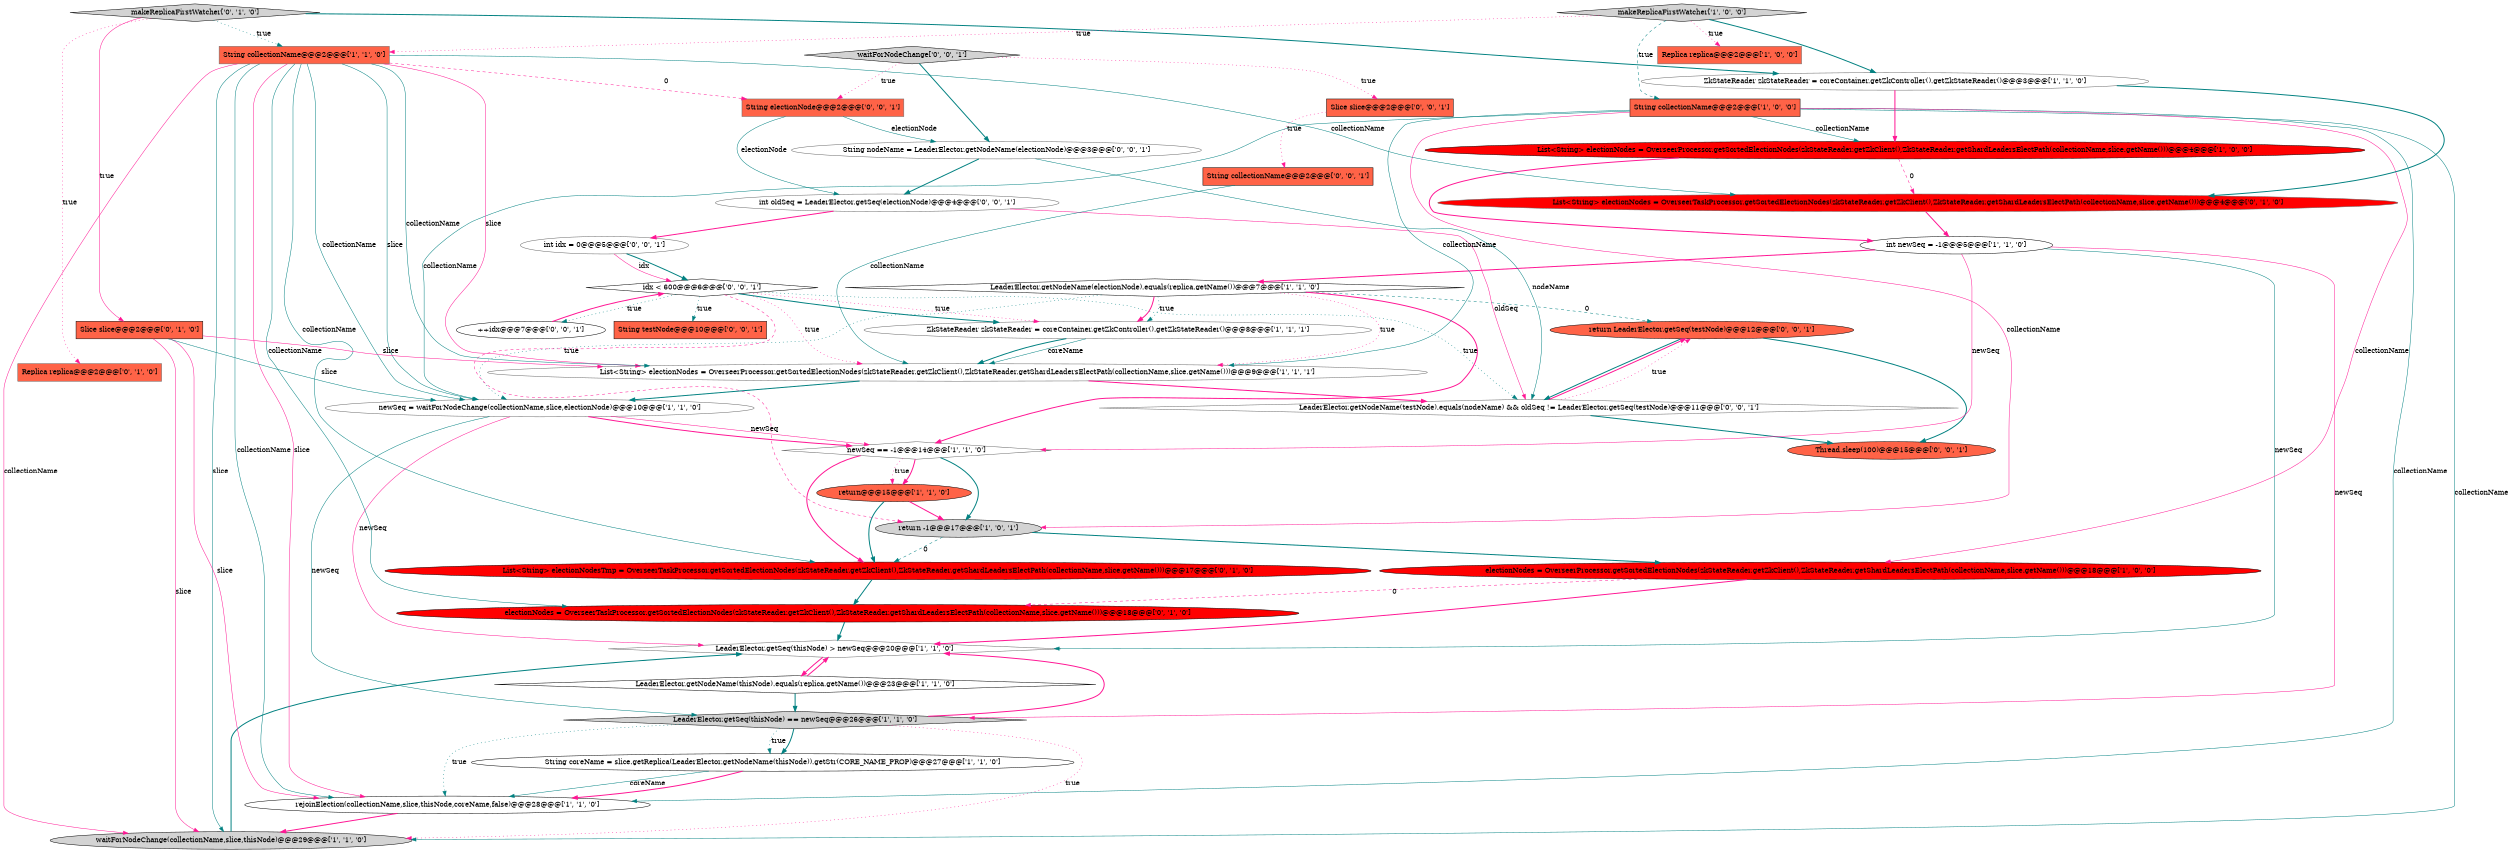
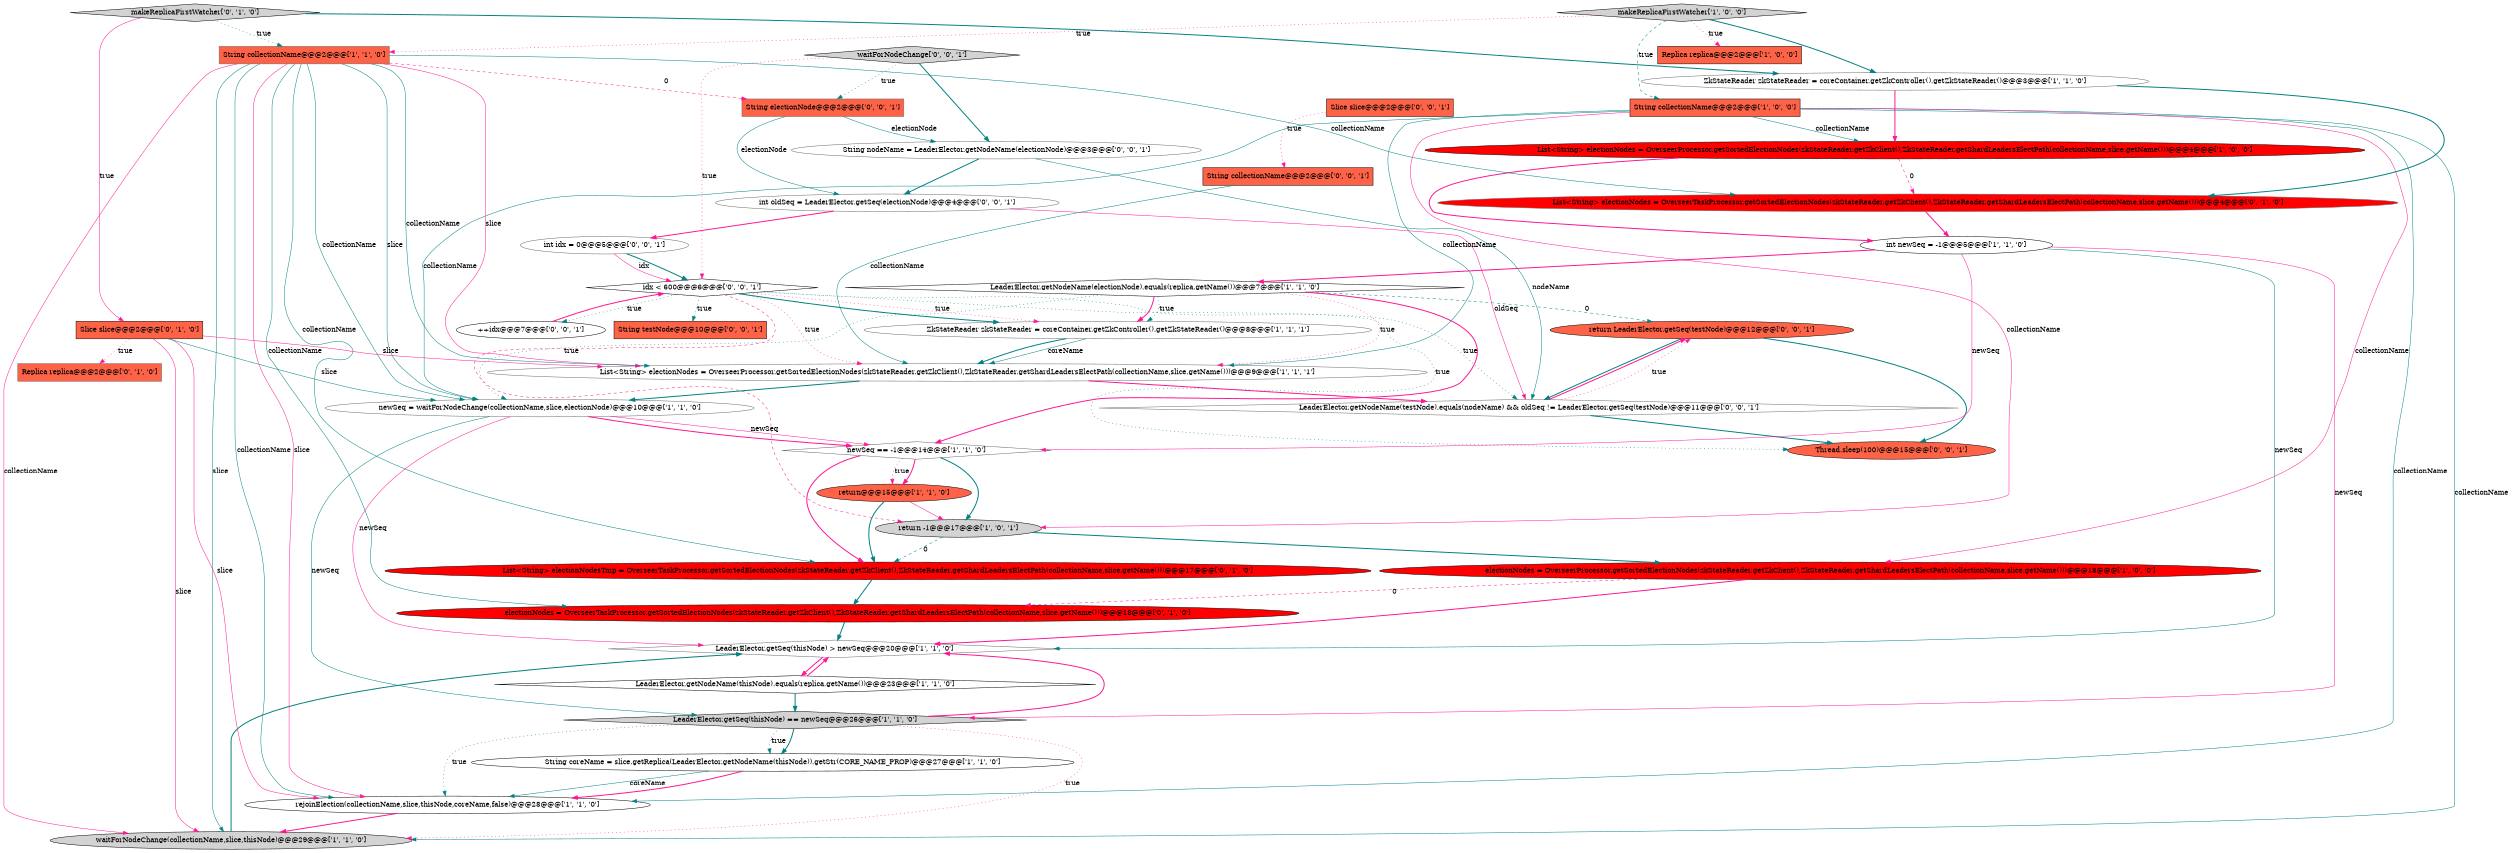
  digraph {
    node [color=black fillcolor=white shape=ellipse style=filled]
    edge [color=teal style=bold]
    n1 [fillcolor=tomato label="return LeaderElector.getSeq(testNode)@@@12@@@['0', '0', '1']"]
    n2 [color=gray40 label="LeaderElector.getNodeName(testNode).equals(nodeName) && oldSeq != LeaderElector.getSeq(testNode)@@@11@@@['0', '0', '1']" shape=diamond]
    n3 [fillcolor=tomato label="Thread.sleep(100)@@@15@@@['0', '0', '1']"]
    n4 [label="LeaderElector.getNodeName(thisNode).equals(replica.getName())@@@23@@@['1', '1', '0']" shape=diamond]
    n5 [fillcolor=lightgray label="LeaderElector.getSeq(thisNode) == newSeq@@@26@@@['1', '1', '0']" shape=diamond]
    n6 [color=gray40 label="LeaderElector.getSeq(thisNode) > newSeq@@@20@@@['1', '1', '0']" shape=diamond]
    n7 [label="rejoinElection(collectionName,slice,thisNode,coreName,false)@@@28@@@['1', '1', '0']"]
    n8 [fillcolor=lightgray label="waitForNodeChange(collectionName,slice,thisNode)@@@29@@@['1', '1', '0']"]
    n9 [label="String coreName = slice.getReplica(LeaderElector.getNodeName(thisNode)).getStr(CORE_NAME_PROP)@@@27@@@['1', '1', '0']"]
    n10 [color=gray40 fillcolor=red label="List<String> electionNodes = OverseerTaskProcessor.getSortedElectionNodes(zkStateReader.getZkClient(),ZkStateReader.getShardLeadersElectPath(collectionName,slice.getName()))@@@4@@@['0', '1', '0']"]
    n11 [label="int newSeq = -1@@@5@@@['1', '1', '0']"]
    n12 [label="LeaderElector.getNodeName(electionNode).equals(replica.getName())@@@7@@@['1', '1', '0']" shape=diamond]
    n13 [color=gray40 label="newSeq == -1@@@14@@@['1', '1', '0']" shape=diamond]
    n14 [color=gray40 label="int oldSeq = LeaderElector.getSeq(electionNode)@@@4@@@['0', '0', '1']"]
    n15 [color=gray40 label="int idx = 0@@@5@@@['0', '0', '1']"]
    n16 [label="idx < 600@@@6@@@['0', '0', '1']" shape=diamond]
    n17 [fillcolor=tomato label="String collectionName@@@2@@@['1', '0', '0']" shape=box]
    n18 [fillcolor=lightgray label="return -1@@@17@@@['1', '0', '1']"]
    n19 [fillcolor=red label="electionNodes = OverseerProcessor.getSortedElectionNodes(zkStateReader.getZkClient(),ZkStateReader.getShardLeadersElectPath(collectionName,slice.getName()))@@@18@@@['1', '0', '0']"]
    n20 [fillcolor=red label="List<String> electionNodes = OverseerProcessor.getSortedElectionNodes(zkStateReader.getZkClient(),ZkStateReader.getShardLeadersElectPath(collectionName,slice.getName()))@@@4@@@['1', '0', '0']"]
    n21 [color=gray40 label="List<String> electionNodes = OverseerProcessor.getSortedElectionNodes(zkStateReader.getZkClient(),ZkStateReader.getShardLeadersElectPath(collectionName,slice.getName()))@@@9@@@['1', '1', '1']"]
    n22 [color=gray40 label="newSeq = waitForNodeChange(collectionName,slice,electionNode)@@@10@@@['1', '1', '0']"]
    n23 [fillcolor=red label="List<String> electionNodesTmp = OverseerTaskProcessor.getSortedElectionNodes(zkStateReader.getZkClient(),ZkStateReader.getShardLeadersElectPath(collectionName,slice.getName()))@@@17@@@['0', '1', '0']"]
    n24 [fillcolor=red label="electionNodes = OverseerTaskProcessor.getSortedElectionNodes(zkStateReader.getZkClient(),ZkStateReader.getShardLeadersElectPath(collectionName,slice.getName()))@@@18@@@['0', '1', '0']"]
    n25 [color=gray40 label="ZkStateReader zkStateReader = coreContainer.getZkController().getZkStateReader()@@@8@@@['1', '1', '1']"]
    n26 [fillcolor=tomato label="return@@@15@@@['1', '1', '0']"]
    n27 [fillcolor=tomato label="String testNode@@@10@@@['0', '0', '1']" shape=box]
    n28 [label="++idx@@@7@@@['0', '0', '1']"]
    n29 [color=gray40 label="String nodeName = LeaderElector.getNodeName(electionNode)@@@3@@@['0', '0', '1']"]
    n30 [fillcolor=tomato label="String collectionName@@@2@@@['0', '0', '1']" shape=box]
    n31 [color=gray40 fillcolor=tomato label="String collectionName@@@2@@@['1', '1', '0']" shape=box]
    n32 [color=gray40 fillcolor=tomato label="String electionNode@@@2@@@['0', '0', '1']" shape=box]
    n33 [fillcolor=tomato label="Slice slice@@@2@@@['0', '0', '1']" shape=box]
    n34 [fillcolor=tomato label="Slice slice@@@2@@@['0', '1', '0']" shape=box]
    n35 [fillcolor=lightgray label="makeReplicaFirstWatcher['0', '1', '0']" shape=diamond]
    n36 [color=gray40 fillcolor=tomato label="Replica replica@@@2@@@['0', '1', '0']" shape=box]
    n37 [color=gray40 label="ZkStateReader zkStateReader = coreContainer.getZkController().getZkStateReader()@@@3@@@['1', '1', '0']"]
    n38 [fillcolor=lightgray label="makeReplicaFirstWatcher['1', '0', '0']" shape=diamond]
-   n39 [color=gray40 fillcolor=tomato label="Replica replica@@@2@@@['1', '0', '0']" shape=box]
+   n39 [fillcolor=tomato label="Replica replica@@@2@@@['1', '0', '0']" shape=box]
    n40 [fillcolor=lightgray label="waitForNodeChange['0', '0', '1']" shape=diamond]
    n1 -> n2
    n1 -> n3
    n2 -> n1 [color=deeppink]
    n2 -> n1 [color=deeppink label=true style=dotted]
    n2 -> n3
    n4 -> n5
    n4 -> n6 [color=deeppink]
    n5 -> n6 [color=deeppink]
    n5 -> n7 [label=true style=dotted]
    n5 -> n8 [color=deeppink label=true style=dotted]
    n5 -> n9
    n5 -> n9 [label=true style=dotted]
    n6 -> n4 [color=deeppink]
    n7 -> n8 [color=deeppink]
    n8 -> n6
    n9 -> n7 [label=coreName style=solid]
    n9 -> n7 [color=deeppink]
    n10 -> n11 [color=deeppink]
    n11 -> n5 [color=deeppink label=newSeq style=solid]
    n11 -> n6 [label=newSeq style=solid]
    n11 -> n12 [color=deeppink]
    n11 -> n13 [color=deeppink label=newSeq style=solid]
    n12 -> n1 [label=0 style=dashed]
    n12 -> n13 [color=deeppink]
    n12 -> n21 [color=deeppink label=true style=dotted]
    n12 -> n22 [label=true style=dotted]
    n12 -> n25 [color=deeppink]
    n12 -> n25 [label=true style=dotted]
    n13 -> n18
    n13 -> n23 [color=deeppink]
    n13 -> n26 [color=deeppink label=true style=dotted]
    n13 -> n26 [color=deeppink]
    n14 -> n2 [color=deeppink label=oldSeq style=solid]
    n14 -> n15 [color=deeppink]
    n15 -> n16 [color=deeppink label=idx style=solid]
    n15 -> n16
    n16 -> n2 [label=true style=dotted]
+   n16 -> n3 [label=true style=dotted]
    n16 -> n18 [color=deeppink style=dashed]
    n16 -> n21 [color=deeppink label=true style=dotted]
    n16 -> n25 [color=deeppink label=true style=dotted]
    n16 -> n25
    n16 -> n27 [label=true style=dotted]
    n16 -> n28 [label=true style=dotted]
    n17 -> n7 [label=collectionName style=solid]
    n17 -> n8 [label=collectionName style=solid]
    n17 -> n18 [color=deeppink label=collectionName style=solid]
    n17 -> n19 [color=deeppink label=collectionName style=solid]
    n17 -> n20 [label=collectionName style=solid]
    n17 -> n21 [label=collectionName style=solid]
    n17 -> n22 [label=collectionName style=solid]
    n18 -> n19
    n18 -> n23 [label=0 style=dashed]
    n19 -> n6 [color=deeppink]
    n19 -> n24 [color=deeppink label=0 style=dashed]
    n20 -> n10 [color=deeppink label=0 style=dashed]
    n20 -> n11 [color=deeppink]
    n21 -> n2 [color=deeppink]
    n21 -> n22
    n22 -> n5 [label=newSeq style=solid]
    n22 -> n6 [color=deeppink label=newSeq style=solid]
    n22 -> n13 [color=deeppink label=newSeq style=solid]
    n22 -> n13 [color=deeppink]
    n23 -> n24
    n24 -> n6
    n25 -> n21 [label=coreName style=solid]
    n25 -> n21
-   n26 -> n18 [color=deeppink]
+   n26 -> n18 [color=deeppink style=solid]
    n26 -> n23
    n28 -> n16 [color=deeppink]
    n29 -> n2 [label=nodeName style=solid]
    n29 -> n14
    n30 -> n21 [label=collectionName style=solid]
    n31 -> n7 [label=collectionName style=solid]
    n31 -> n7 [color=deeppink label=slice style=solid]
    n31 -> n8 [color=deeppink label=collectionName style=solid]
    n31 -> n8 [label=slice style=solid]
    n31 -> n10 [label=collectionName style=solid]
    n31 -> n21 [color=deeppink label=slice style=solid]
    n31 -> n21 [label=collectionName style=solid]
    n31 -> n22 [label=slice style=solid]
    n31 -> n22 [label=collectionName style=solid]
    n31 -> n23 [label=collectionName style=solid]
    n31 -> n24 [label=collectionName style=solid]
    n31 -> n32 [color=deeppink label=0 style=dashed]
    n32 -> n14 [label=electionNode style=solid]
    n32 -> n29 [label=electionNode style=solid]
    n33 -> n30 [color=deeppink label=true style=dotted]
    n34 -> n7 [color=deeppink label=slice style=solid]
    n34 -> n8 [color=deeppink label=slice style=solid]
    n34 -> n21 [color=deeppink label=slice style=solid]
    n34 -> n22 [label=slice style=solid]
    n35 -> n31 [label=true style=dotted]
    n35 -> n34 [color=deeppink label=true style=solid]
-   n35 -> n36 [color=deeppink label=true style=dotted]
+   n34 -> n36 [color=deeppink label=true style=dotted]
    n35 -> n37
    n37 -> n10
    n37 -> n20 [color=deeppink]
    n38 -> n17 [label=true style=dashed]
    n38 -> n31 [color=deeppink label=true style=dotted]
    n38 -> n37
    n38 -> n39 [color=deeppink label=true style=dotted]
    n40 -> n29
-   n40 -> n32 [color=deeppink label=true style=dotted]
-   n40 -> n33 [color=deeppink label=true style=dotted]
+   n40 -> n32 [label=true style=dotted]
+   n40 -> n16 [color=deeppink label=true style=dotted]
  }
